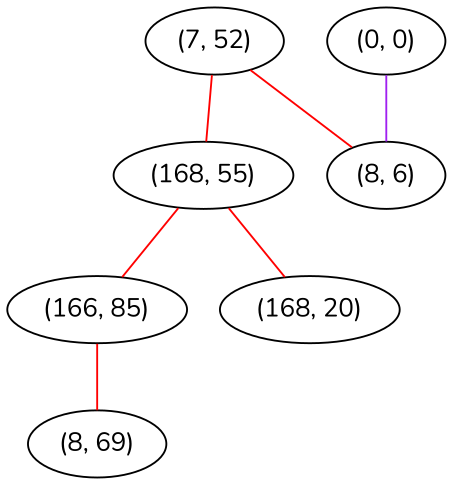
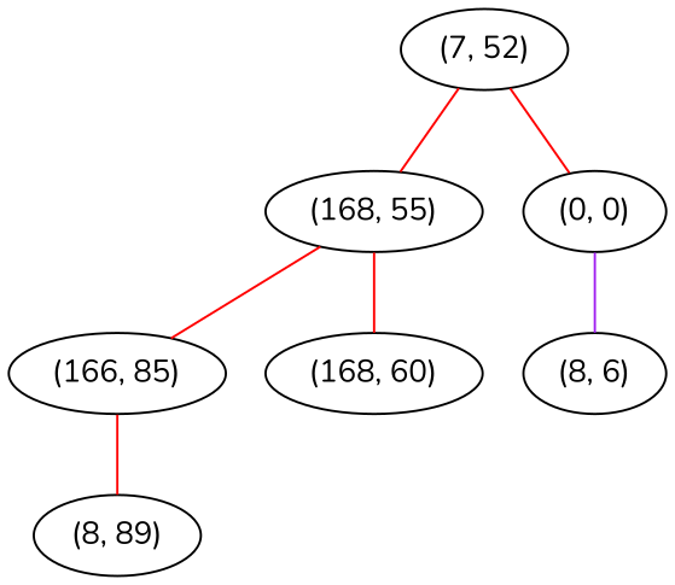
  graph {
    fontname=Nunito
    node [fontname=Nunito]
    edge [color=red fontname=Nunito weight=1]
    "(7, 52)"
    "(168, 55)"
    "(8, 6)"
    "(166, 85)"
-   "(168, 20)"
+   "(168, 20)" [label="(168, 60)"]
    "(0, 0)"
-   "(8, 69)"
+   "(8, 69)" [label="(8, 89)"]
    "(7, 52)" -- "(168, 55)"
-   "(7, 52)" -- "(8, 6)"
+   "(7, 52)" -- "(0, 0)"
    "(168, 55)" -- "(166, 85)"
    "(168, 55)" -- "(168, 20)"
    "(166, 85)" -- "(8, 69)"
    "(0, 0)" -- "(8, 6)" [color=purple weight=4]
  }
